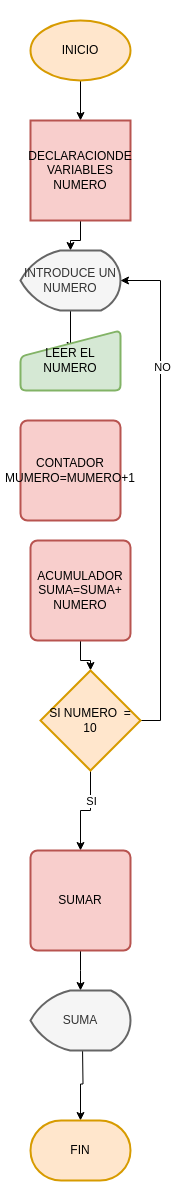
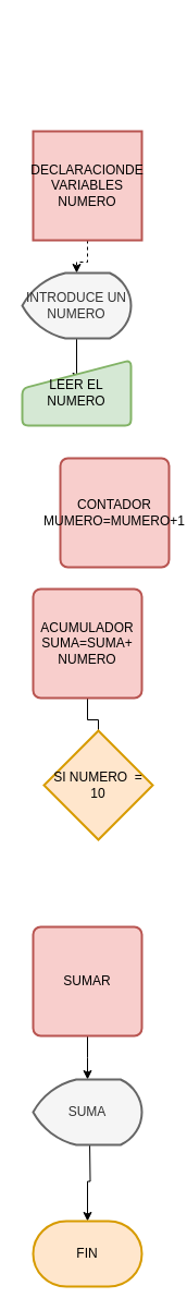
  <mxCell id="0" />
  <mxCell id="1" parent="0" />
- <mxCell id="2" style="edgeStyle=orthogonalEdgeStyle;rounded=0;orthogonalLoop=1;jettySize=auto;html=1;exitX=0.5;exitY=1;exitDx=0;exitDy=0;exitPerimeter=0;" edge="1" parent="1" source="3" target="5"><mxGeometry relative="1" as="geometry" /></mxCell>
- <mxCell id="3" value="INICIO" style="strokeWidth=2;html=1;shape=mxgraph.flowchart.start_1;whiteSpace=wrap;fillColor=#ffe6cc;strokeColor=#d79b00;" parent="1" vertex="1"><mxGeometry x="30" y="20" width="100" height="60" as="geometry" /></mxCell>
- <mxCell id="4" style="edgeStyle=orthogonalEdgeStyle;rounded=0;orthogonalLoop=1;jettySize=auto;html=1;exitX=0.5;exitY=1;exitDx=0;exitDy=0;" edge="1" parent="1" source="5" target="7"><mxGeometry relative="1" as="geometry" /></mxCell>
+ <mxCell id="4" style="edgeStyle=orthogonalEdgeStyle;rounded=0;orthogonalLoop=1;jettySize=auto;html=1;exitX=0.5;exitY=1;exitDx=0;exitDy=0;dashed=1;" edge="1" parent="1" source="5" target="7"><mxGeometry relative="1" as="geometry" /></mxCell>
  <mxCell id="5" value="DECLARACIONDE VARIABLES&lt;br&gt;NUMERO" style="whiteSpace=wrap;html=1;absoluteArcSize=1;arcSize=14;strokeWidth=2;fillColor=#f8cecc;strokeColor=#b85450;rounded=0;" parent="1" vertex="1"><mxGeometry x="30" y="120" width="100" height="100" as="geometry" /></mxCell>
  <mxCell id="6" style="edgeStyle=orthogonalEdgeStyle;rounded=0;orthogonalLoop=1;jettySize=auto;html=1;exitX=0.5;exitY=1;exitDx=0;exitDy=0;exitPerimeter=0;entryX=0.5;entryY=0.333;entryDx=0;entryDy=0;entryPerimeter=0;" edge="1" parent="1" source="7" target="8"><mxGeometry relative="1" as="geometry" /></mxCell>
  <mxCell id="7" value="INTRODUCE UN NUMERO" style="strokeWidth=2;html=1;shape=mxgraph.flowchart.display;whiteSpace=wrap;fillColor=#f5f5f5;fontColor=#333333;strokeColor=#666666;" parent="1" vertex="1"><mxGeometry x="20" y="250" width="100" height="60" as="geometry" /></mxCell>
  <mxCell id="8" value="LEER EL NUMERO" style="html=1;strokeWidth=2;shape=manualInput;whiteSpace=wrap;rounded=1;size=26;arcSize=11;fillColor=#d5e8d4;strokeColor=#82b366;" parent="1" vertex="1"><mxGeometry x="20" y="330" width="100" height="60" as="geometry" /></mxCell>
- <mxCell id="9" value="CONTADOR MUMERO=MUMERO+1" style="rounded=1;whiteSpace=wrap;html=1;absoluteArcSize=1;arcSize=14;strokeWidth=2;fillColor=#f8cecc;strokeColor=#b85450;" parent="1" vertex="1"><mxGeometry x="20" y="420" width="100" height="100" as="geometry" /></mxCell>
- <mxCell id="10" style="edgeStyle=orthogonalEdgeStyle;rounded=0;orthogonalLoop=1;jettySize=auto;html=1;exitX=0.5;exitY=1;exitDx=0;exitDy=0;" edge="1" parent="1" source="11" target="16"><mxGeometry relative="1" as="geometry" /></mxCell>
+ <mxCell id="9" value="CONTADOR MUMERO=MUMERO+1" style="rounded=1;whiteSpace=wrap;html=1;absoluteArcSize=1;arcSize=14;strokeWidth=2;fillColor=#f8cecc;strokeColor=#b85450;" parent="1" vertex="1"><mxGeometry x="55" y="420" width="100" height="100" as="geometry" /></mxCell>
+ <mxCell id="10" style="edgeStyle=orthogonalEdgeStyle;rounded=0;orthogonalLoop=1;jettySize=auto;html=1;exitX=0.5;exitY=1;exitDx=0;exitDy=0;endArrow=none;" edge="1" parent="1" source="11" target="16"><mxGeometry relative="1" as="geometry" /></mxCell>
  <mxCell id="11" value="ACUMULADOR&lt;br&gt;SUMA=SUMA+ NUMERO" style="rounded=1;whiteSpace=wrap;html=1;absoluteArcSize=1;arcSize=14;strokeWidth=2;fillColor=#f8cecc;strokeColor=#b85450;" parent="1" vertex="1"><mxGeometry x="30" y="540" width="100" height="100" as="geometry" /></mxCell>
- <mxCell id="12" style="edgeStyle=orthogonalEdgeStyle;rounded=0;orthogonalLoop=1;jettySize=auto;html=1;exitX=0.5;exitY=1;exitDx=0;exitDy=0;exitPerimeter=0;" parent="1" source="16" target="18" edge="1"><mxGeometry relative="1" as="geometry" /></mxCell>
- <mxCell id="13" value="SI" style="edgeLabel;html=1;align=center;verticalAlign=middle;resizable=0;points=[];" parent="12" vertex="1" connectable="0"><mxGeometry x="-0.333" relative="1" as="geometry"><mxPoint as="offset" /></mxGeometry></mxCell>
- <mxCell id="14" style="edgeStyle=orthogonalEdgeStyle;rounded=0;orthogonalLoop=1;jettySize=auto;html=1;exitX=1;exitY=0.5;exitDx=0;exitDy=0;exitPerimeter=0;entryX=1;entryY=0.5;entryDx=0;entryDy=0;entryPerimeter=0;" parent="1" source="16" target="7" edge="1"><mxGeometry relative="1" as="geometry" /></mxCell>
- <mxCell id="15" value="NO" style="edgeLabel;html=1;align=center;verticalAlign=middle;resizable=0;points=[];" parent="14" vertex="1" connectable="0"><mxGeometry x="0.496" y="-1" relative="1" as="geometry"><mxPoint as="offset" /></mxGeometry></mxCell>
  <mxCell id="16" value="SI NUMERO&amp;nbsp; = 10" style="strokeWidth=2;html=1;shape=mxgraph.flowchart.decision;whiteSpace=wrap;fillColor=#ffe6cc;strokeColor=#d79b00;" parent="1" vertex="1"><mxGeometry x="40" y="670" width="100" height="100" as="geometry" /></mxCell>
  <mxCell id="17" style="edgeStyle=orthogonalEdgeStyle;rounded=0;orthogonalLoop=1;jettySize=auto;html=1;exitX=0.5;exitY=1;exitDx=0;exitDy=0;entryX=0.5;entryY=0;entryDx=0;entryDy=0;entryPerimeter=0;" parent="1" source="18" edge="1"><mxGeometry relative="1" as="geometry"><mxPoint x="80" y="990" as="targetPoint" /></mxGeometry></mxCell>
  <mxCell id="18" value="SUMAR" style="rounded=1;whiteSpace=wrap;html=1;absoluteArcSize=1;arcSize=14;strokeWidth=2;fillColor=#f8cecc;strokeColor=#b85450;" parent="1" vertex="1"><mxGeometry x="30" y="850" width="100" height="100" as="geometry" /></mxCell>
  <mxCell id="19" style="edgeStyle=orthogonalEdgeStyle;rounded=0;orthogonalLoop=1;jettySize=auto;html=1;exitX=0.52;exitY=0.933;exitDx=0;exitDy=0;exitPerimeter=0;" parent="1" target="20" edge="1"><mxGeometry relative="1" as="geometry"><mxPoint x="82" y="1110" as="targetPoint" /><mxPoint x="82" y="1045.98" as="sourcePoint" /></mxGeometry></mxCell>
  <mxCell id="20" value="FIN" style="strokeWidth=2;html=1;shape=mxgraph.flowchart.terminator;whiteSpace=wrap;fillColor=#ffe6cc;strokeColor=#d79b00;" parent="1" vertex="1"><mxGeometry x="30" y="1120" width="100" height="60" as="geometry" /></mxCell>
  <mxCell id="21" value="SUMA" style="strokeWidth=2;html=1;shape=mxgraph.flowchart.display;whiteSpace=wrap;fillColor=#f5f5f5;fontColor=#333333;strokeColor=#666666;" vertex="1" parent="1"><mxGeometry x="30" y="990" width="100" height="60" as="geometry" /></mxCell>
